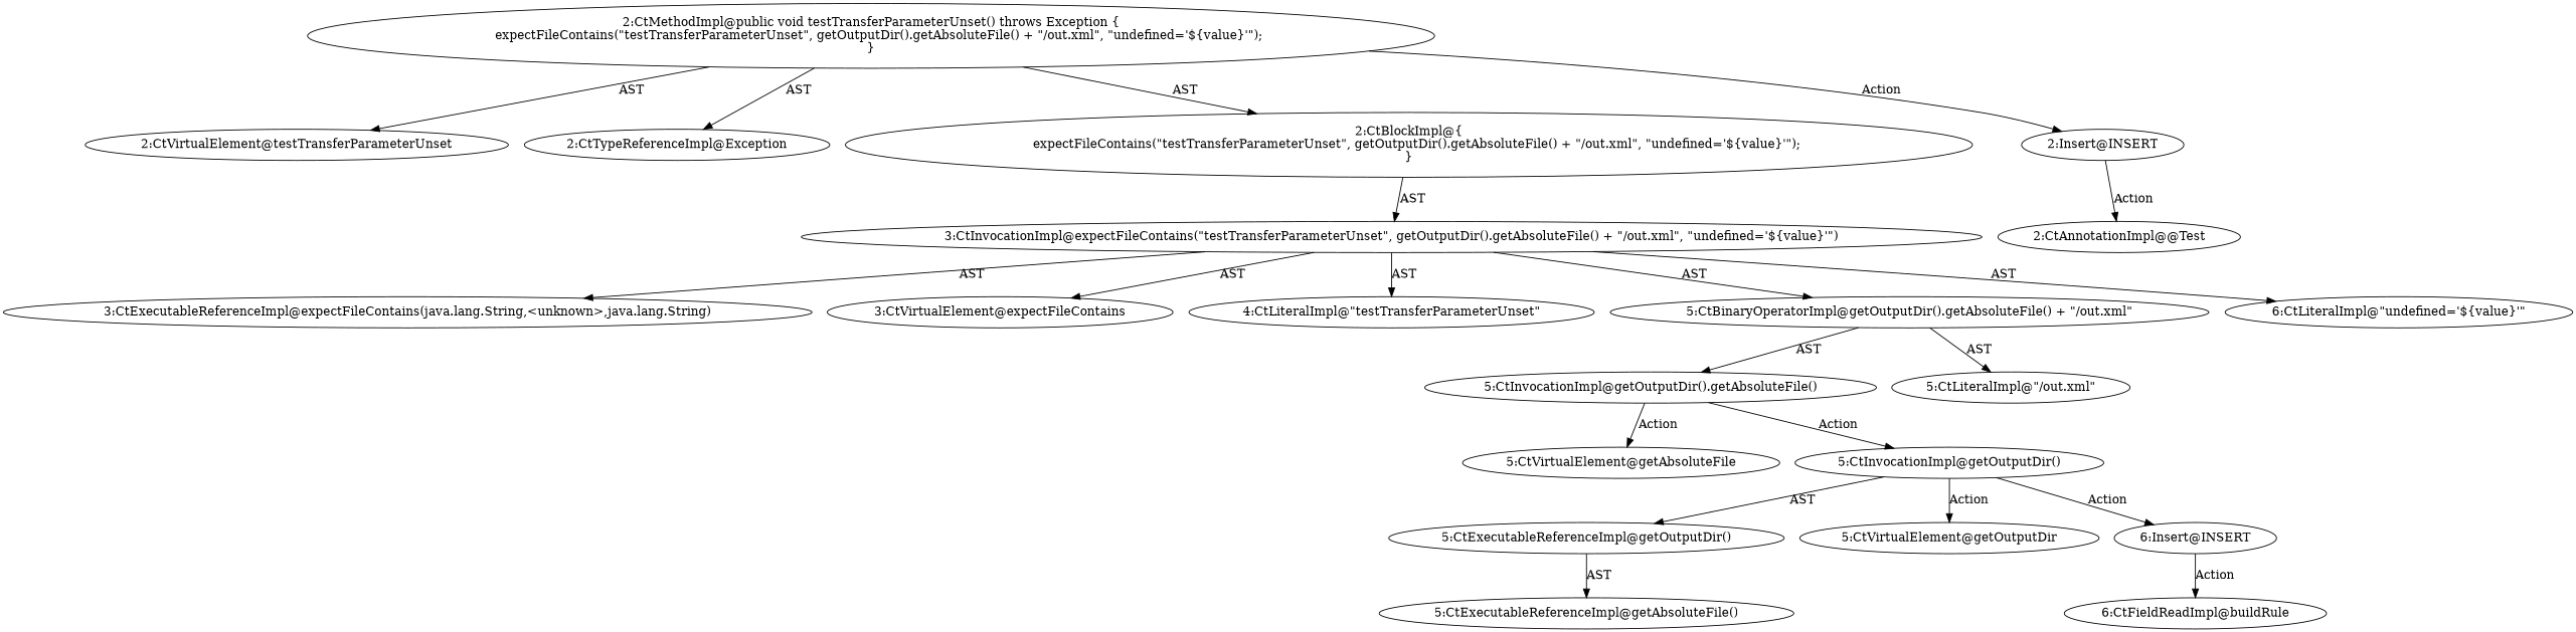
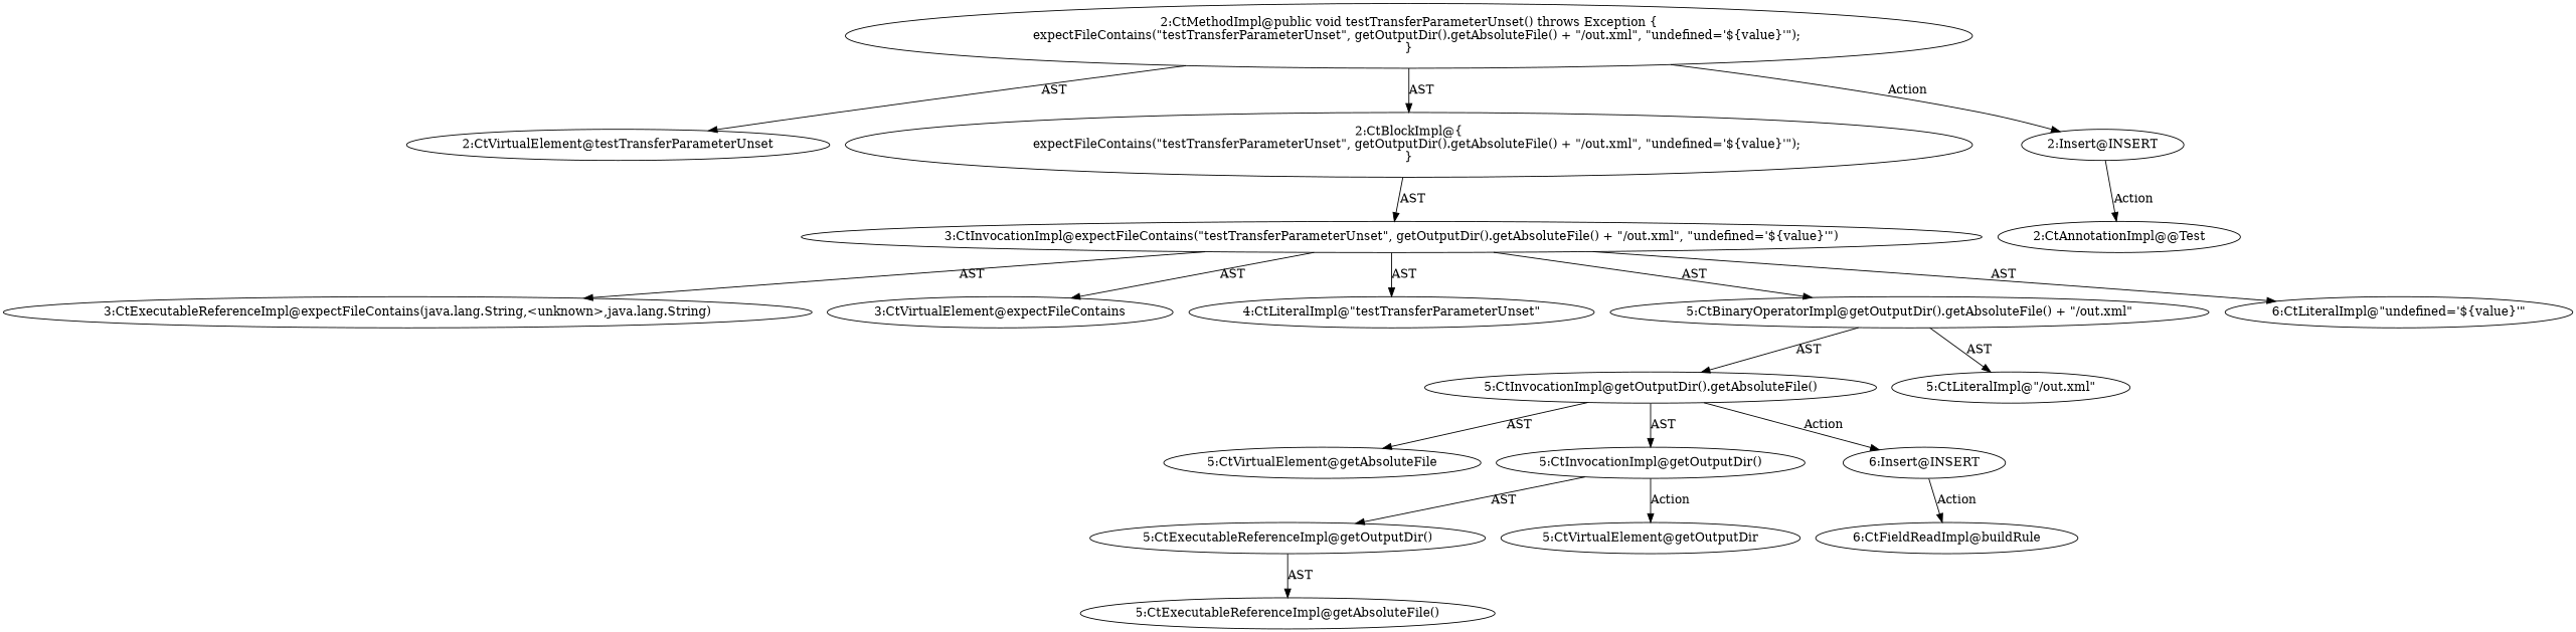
  digraph {
    node [shape=ellipse]
    n1 [label="2:CtVirtualElement@testTransferParameterUnset"]
-   n2 [label="2:CtTypeReferenceImpl@Exception"]
    n3 [label="3:CtExecutableReferenceImpl@expectFileContains(java.lang.String,<unknown>,java.lang.String)"]
    n4 [label="3:CtVirtualElement@expectFileContains"]
    n5 [label="4:CtLiteralImpl@\"testTransferParameterUnset\""]
    n6 [label="5:CtExecutableReferenceImpl@getAbsoluteFile()"]
    n7 [label="5:CtVirtualElement@getAbsoluteFile"]
    n8 [label="5:CtExecutableReferenceImpl@getOutputDir()"]
    n9 [label="5:CtVirtualElement@getOutputDir"]
    n10 [label="5:CtInvocationImpl@getOutputDir()"]
    n11 [label="6:Insert@INSERT"]
    n12 [label="6:CtFieldReadImpl@buildRule"]
    n13 [label="5:CtInvocationImpl@getOutputDir().getAbsoluteFile()"]
    n14 [label="5:CtLiteralImpl@\"/out.xml\""]
    n15 [label="5:CtBinaryOperatorImpl@getOutputDir().getAbsoluteFile() + \"/out.xml\""]
    n16 [label="6:CtLiteralImpl@\"undefined='$\{value\}'\""]
    n17 [label="3:CtInvocationImpl@expectFileContains(\"testTransferParameterUnset\", getOutputDir().getAbsoluteFile() + \"/out.xml\", \"undefined='$\{value\}'\")"]
    n18 [label="2:CtBlockImpl@\{\n    expectFileContains(\"testTransferParameterUnset\", getOutputDir().getAbsoluteFile() + \"/out.xml\", \"undefined='$\{value\}'\");\n\}"]
    n19 [label="2:CtMethodImpl@public void testTransferParameterUnset() throws Exception \{\n    expectFileContains(\"testTransferParameterUnset\", getOutputDir().getAbsoluteFile() + \"/out.xml\", \"undefined='$\{value\}'\");\n\}"]
    n20 [label="2:Insert@INSERT"]
    n21 [label="2:CtAnnotationImpl@@Test"]
    n8 -> n6 [label=AST]
    n10 -> n8 [label=AST]
    n10 -> n9 [label=Action]
-   n10 -> n11 [label=Action]
+   n13 -> n11 [label=Action]
    n11 -> n12 [label=Action]
-   n13 -> n7 [label=Action]
-   n13 -> n10 [label=Action]
+   n13 -> n7 [label=AST]
+   n13 -> n10 [label=AST]
    n15 -> n13 [label=AST]
    n15 -> n14 [label=AST]
    n17 -> n3 [label=AST]
    n17 -> n4 [label=AST]
    n17 -> n5 [label=AST]
    n17 -> n15 [label=AST]
    n17 -> n16 [label=AST]
    n18 -> n17 [label=AST]
    n19 -> n1 [label=AST]
-   n19 -> n2 [label=AST]
    n19 -> n18 [label=AST]
    n19 -> n20 [label=Action]
    n20 -> n21 [label=Action]
  }
